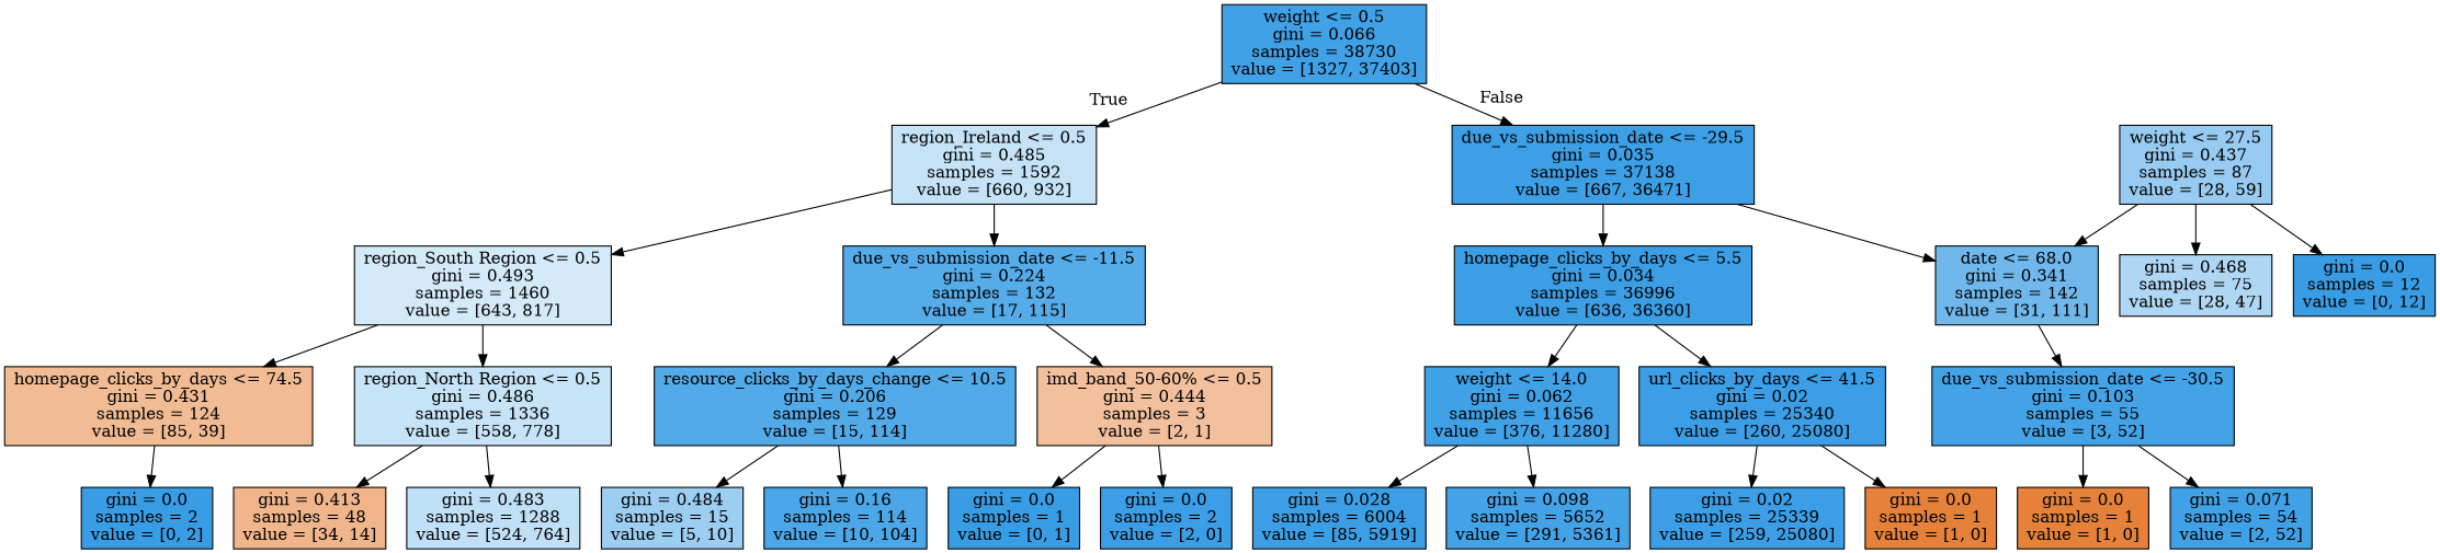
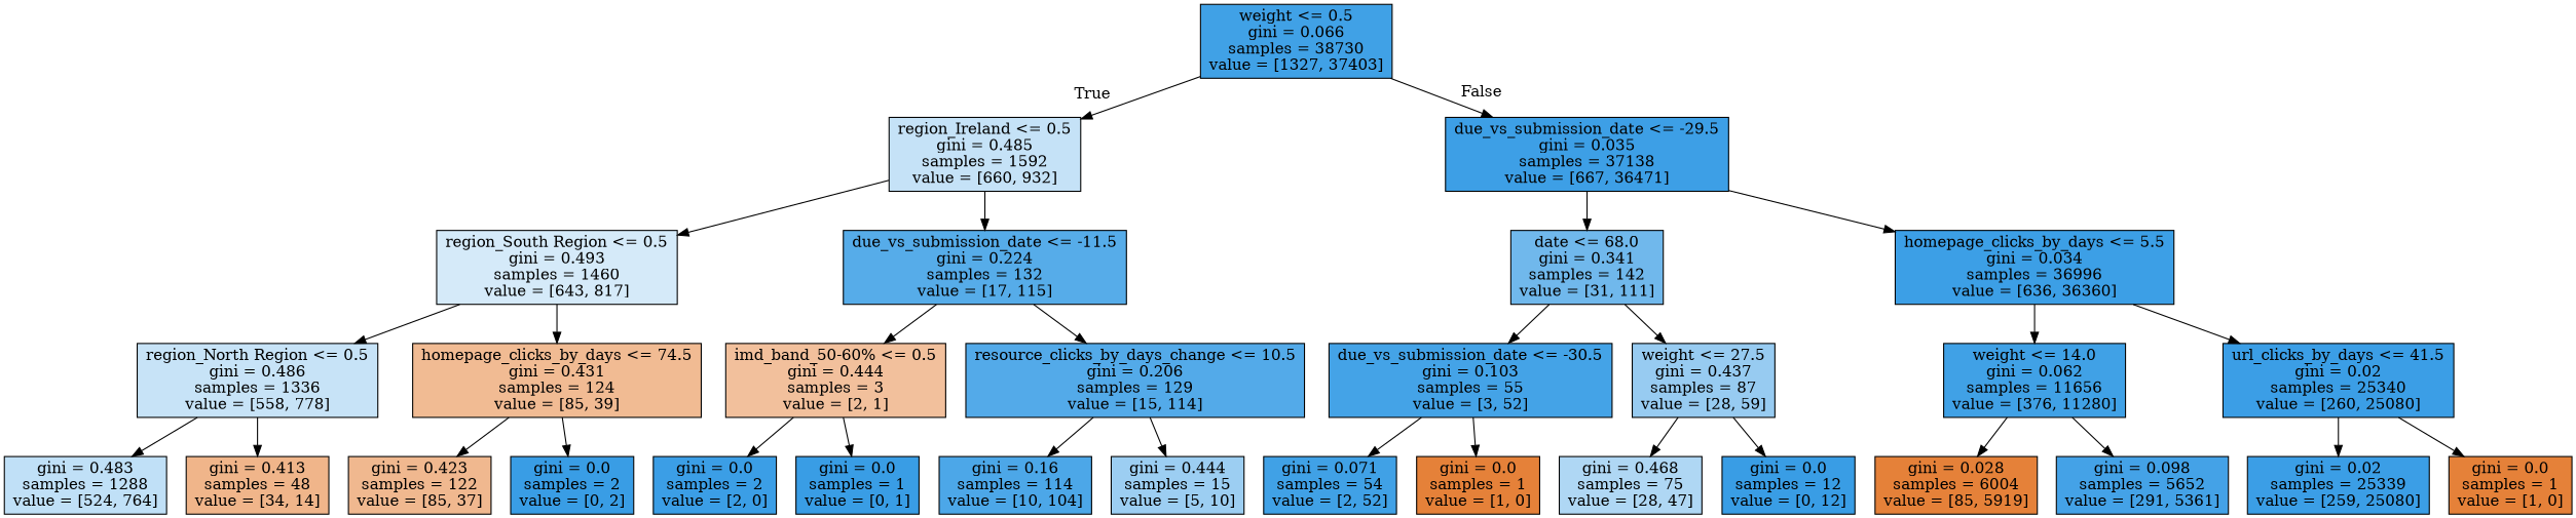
  digraph {
    node [color=black fillcolor="#399de5ff" shape=box style=filled]
    n1 [fillcolor="#399de5f6" label="weight <= 0.5\ngini = 0.066\nsamples = 38730\nvalue = [1327, 37403]"]
    n2 [fillcolor="#399de54a" label="region_Ireland <= 0.5\ngini = 0.485\nsamples = 1592\nvalue = [660, 932]"]
    n3 [fillcolor="#399de5fa" label="due_vs_submission_date <= -29.5\ngini = 0.035\nsamples = 37138\nvalue = [667, 36471]"]
    n4 [fillcolor="#399de536" label="region_South Region <= 0.5\ngini = 0.493\nsamples = 1460\nvalue = [643, 817]"]
    n5 [fillcolor="#399de5d9" label="due_vs_submission_date <= -11.5\ngini = 0.224\nsamples = 132\nvalue = [17, 115]"]
    n6 [fillcolor="#399de5b8" label="date <= 68.0\ngini = 0.341\nsamples = 142\nvalue = [31, 111]"]
    n7 [fillcolor="#399de5fb" label="homepage_clicks_by_days <= 5.5\ngini = 0.034\nsamples = 36996\nvalue = [636, 36360]"]
    n8 [fillcolor="#399de548" label="region_North Region <= 0.5\ngini = 0.486\nsamples = 1336\nvalue = [558, 778]"]
    n9 [fillcolor="#e581398a" label="homepage_clicks_by_days <= 74.5\ngini = 0.431\nsamples = 124\nvalue = [85, 39]"]
    n10 [fillcolor="#e581397f" label="imd_band_50-60% <= 0.5\ngini = 0.444\nsamples = 3\nvalue = [2, 1]"]
    n11 [fillcolor="#399de5dd" label="resource_clicks_by_days_change <= 10.5\ngini = 0.206\nsamples = 129\nvalue = [15, 114]"]
    n12 [fillcolor="#399de550" label="gini = 0.483\nsamples = 1288\nvalue = [524, 764]"]
    n13 [fillcolor="#e5813996" label="gini = 0.413\nsamples = 48\nvalue = [34, 14]"]
+   n14 [fillcolor="#e5813990" label="gini = 0.423\nsamples = 122\nvalue = [85, 37]"]
    n15 [label="gini = 0.0\nsamples = 2\nvalue = [0, 2]"]
    n16 [fillcolor="#399de5fc" label="gini = 0.0\nsamples = 2\nvalue = [2, 0]"]
    n17 [label="gini = 0.0\nsamples = 1\nvalue = [0, 1]"]
    n18 [fillcolor="#399de5e6" label="gini = 0.16\nsamples = 114\nvalue = [10, 104]"]
-   n19 [fillcolor="#399de57f" label="gini = 0.484\nsamples = 15\nvalue = [5, 10]"]
+   n19 [fillcolor="#399de57f" label="gini = 0.444\nsamples = 15\nvalue = [5, 10]"]
    n20 [fillcolor="#399de5f0" label="due_vs_submission_date <= -30.5\ngini = 0.103\nsamples = 55\nvalue = [3, 52]"]
    n21 [fillcolor="#399de586" label="weight <= 27.5\ngini = 0.437\nsamples = 87\nvalue = [28, 59]"]
    n22 [fillcolor="#399de5f6" label="weight <= 14.0\ngini = 0.062\nsamples = 11656\nvalue = [376, 11280]"]
    n23 [fillcolor="#399de5fc" label="url_clicks_by_days <= 41.5\ngini = 0.02\nsamples = 25340\nvalue = [260, 25080]"]
    n24 [fillcolor="#399de5f5" label="gini = 0.071\nsamples = 54\nvalue = [2, 52]"]
    n25 [fillcolor="#e58139ff" label="gini = 0.0\nsamples = 1\nvalue = [1, 0]"]
    n26 [fillcolor="#399de567" label="gini = 0.468\nsamples = 75\nvalue = [28, 47]"]
    n27 [label="gini = 0.0\nsamples = 12\nvalue = [0, 12]"]
-   n28 [fillcolor="#399de5fb" label="gini = 0.028\nsamples = 6004\nvalue = [85, 5919]"]
+   n28 [fillcolor="#e58139ff" label="gini = 0.028\nsamples = 6004\nvalue = [85, 5919]"]
    n29 [fillcolor="#399de5f1" label="gini = 0.098\nsamples = 5652\nvalue = [291, 5361]"]
    n30 [fillcolor="#399de5fc" label="gini = 0.02\nsamples = 25339\nvalue = [259, 25080]"]
    n31 [fillcolor="#e58139ff" label="gini = 0.0\nsamples = 1\nvalue = [1, 0]"]
    n1 -> n2 [headlabel=True labelangle=45 labeldistance=2.5]
    n1 -> n3 [headlabel=False labelangle=-45 labeldistance=2.5]
    n2 -> n4
    n2 -> n5
    n3 -> n6
    n3 -> n7
    n4 -> n8
    n4 -> n9
    n5 -> n10
    n5 -> n11
    n6 -> n20
-   n21 -> n6
+   n6 -> n21
    n7 -> n22
    n7 -> n23
    n8 -> n12
    n8 -> n13
+   n9 -> n14
    n9 -> n15
    n10 -> n16
    n10 -> n17
    n11 -> n18
    n11 -> n19
    n20 -> n24
    n20 -> n25
    n21 -> n26
    n21 -> n27
    n22 -> n28
    n22 -> n29
    n23 -> n30
    n23 -> n31
  }
